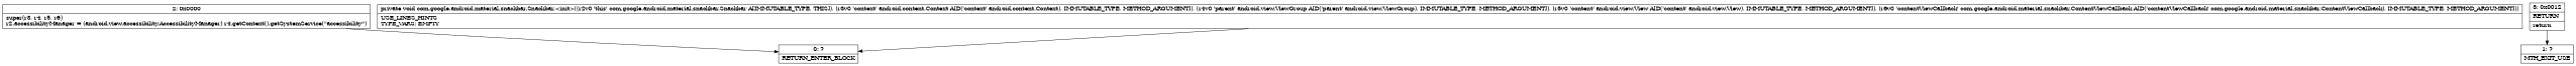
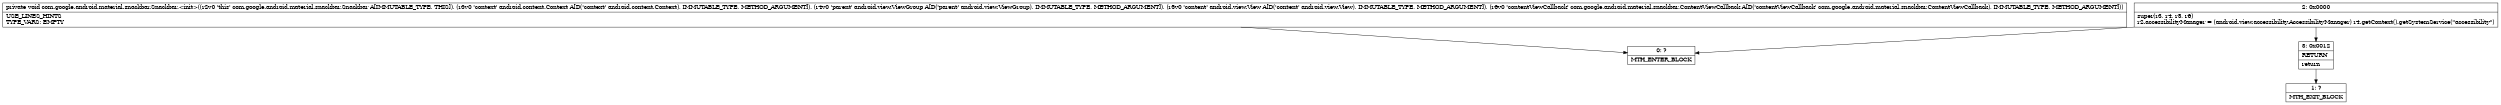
  digraph {
    node [shape=record]
-   n1 [label="{0\:\ ?|RETURN_ENTER_BLOCK\l}"]
+   n1 [label="{0\:\ ?|MTH_ENTER_BLOCK\l}"]
    n2 [label="{2\:\ 0x0000|super(r3, r4, r5, r6)\lr2.accessibilityManager = (android.view.accessibility.AccessibilityManager) r4.getContext().getSystemService(\"accessibility\")\l}"]
    n3 [label="{3\:\ 0x0012|RETURN\l|return\l}"]
-   n4 [label="{1\:\ ?|MTH_EXIT_USE\l}"]
+   n4 [label="{1\:\ ?|MTH_EXIT_BLOCK\l}"]
    n5 [label="{private void com.google.android.material.snackbar.Snackbar.\<init\>((r2v0 'this' com.google.android.material.snackbar.Snackbar A[IMMUTABLE_TYPE, THIS]), (r3v0 'context' android.content.Context A[D('context' android.content.Context), IMMUTABLE_TYPE, METHOD_ARGUMENT]), (r4v0 'parent' android.view.ViewGroup A[D('parent' android.view.ViewGroup), IMMUTABLE_TYPE, METHOD_ARGUMENT]), (r5v0 'content' android.view.View A[D('content' android.view.View), IMMUTABLE_TYPE, METHOD_ARGUMENT]), (r6v0 'contentViewCallback' com.google.android.material.snackbar.ContentViewCallback A[D('contentViewCallback' com.google.android.material.snackbar.ContentViewCallback), IMMUTABLE_TYPE, METHOD_ARGUMENT]))  | USE_LINES_HINTS\lTYPE_VARS: EMPTY\l}"]
    n2 -> n1
+   n2 -> n3
    n3 -> n4
    n5 -> n1
  }
